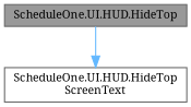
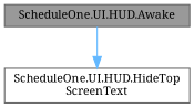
  digraph {
    rankdir=TB
    fontname="Noto Serif"
    node [fontname="Noto Serif" fontsize=10 shape=box style=filled]
-   n1 [color=gray40 fillcolor=grey60 fontcolor=black height=0.2 label="ScheduleOne.UI.HUD.HideTop" width=0.4]
+   n1 [color=gray40 fillcolor=grey60 fontcolor=black height=0.2 label="ScheduleOne.UI.HUD.Awake" width=0.4]
    n2 [color=grey40 fillcolor=white height=0.2 label="ScheduleOne.UI.HUD.HideTop\lScreenText" width=0.4]
    n1 -> n2 [color=steelblue1 fontname="Noto Serif" fontsize=10 labelfontname=Helvetica labelfontsize=10 style=solid]
  }
